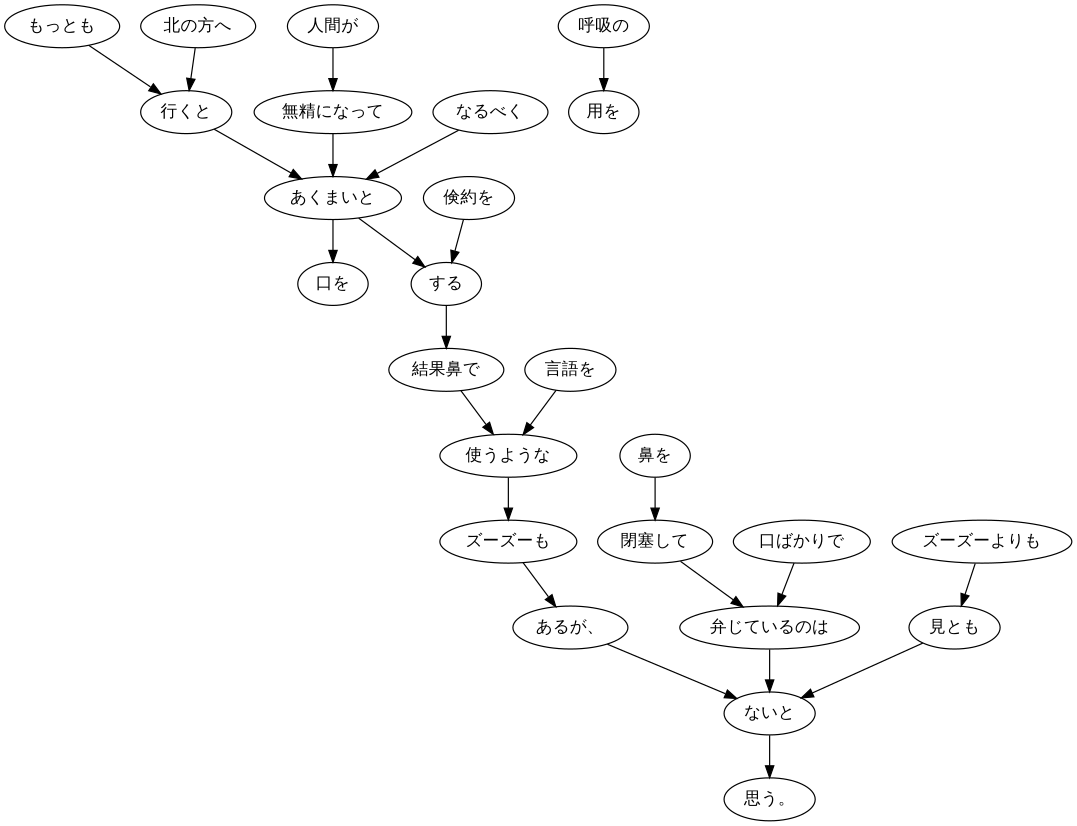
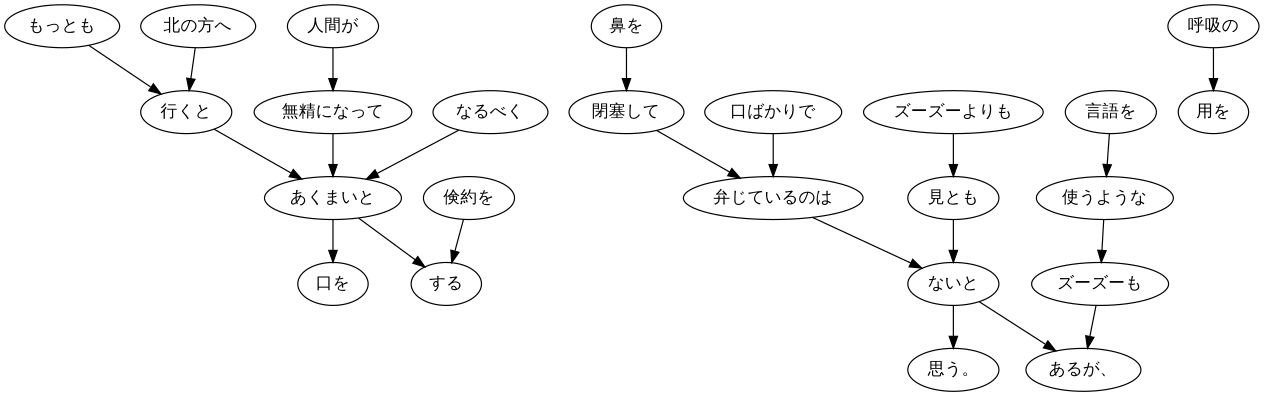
  digraph {
    n1 [label="もっとも"]
    n2 [label="行くと"]
    n3 [label="あくまいと"]
    n4 [label="北の方へ"]
    n5 [label="口を"]
    n6 [label="する"]
    n7 [label="人間が"]
    n8 [label="無精になって"]
    n9 [label="なるべく"]
-   n10 [label="結果鼻で"]
    n11 [label="倹約を"]
    n12 [label="使うような"]
    n13 [label="ズーズーも"]
    n14 [label="言語を"]
    n15 [label="あるが、"]
    n16 [label="ないと"]
    n17 [label="思う。"]
    n18 [label="鼻を"]
    n19 [label="閉塞して"]
    n20 [label="弁じているのは"]
    n21 [label="口ばかりで"]
    n22 [label="呼吸の"]
    n23 [label="用を"]
    n24 [label="ズーズーよりも"]
    n25 [label="見とも"]
    n1 -> n2
    n2 -> n3
    n3 -> n5
    n3 -> n6
    n4 -> n2
-   n6 -> n10
    n7 -> n8
    n8 -> n3
    n9 -> n3
-   n10 -> n12
    n11 -> n6
    n12 -> n13
    n13 -> n15
    n14 -> n12
-   n15 -> n16
+   n16 -> n15
    n16 -> n17
    n18 -> n19
    n19 -> n20
    n20 -> n16
    n21 -> n20
    n22 -> n23
    n24 -> n25
    n25 -> n16
  }
